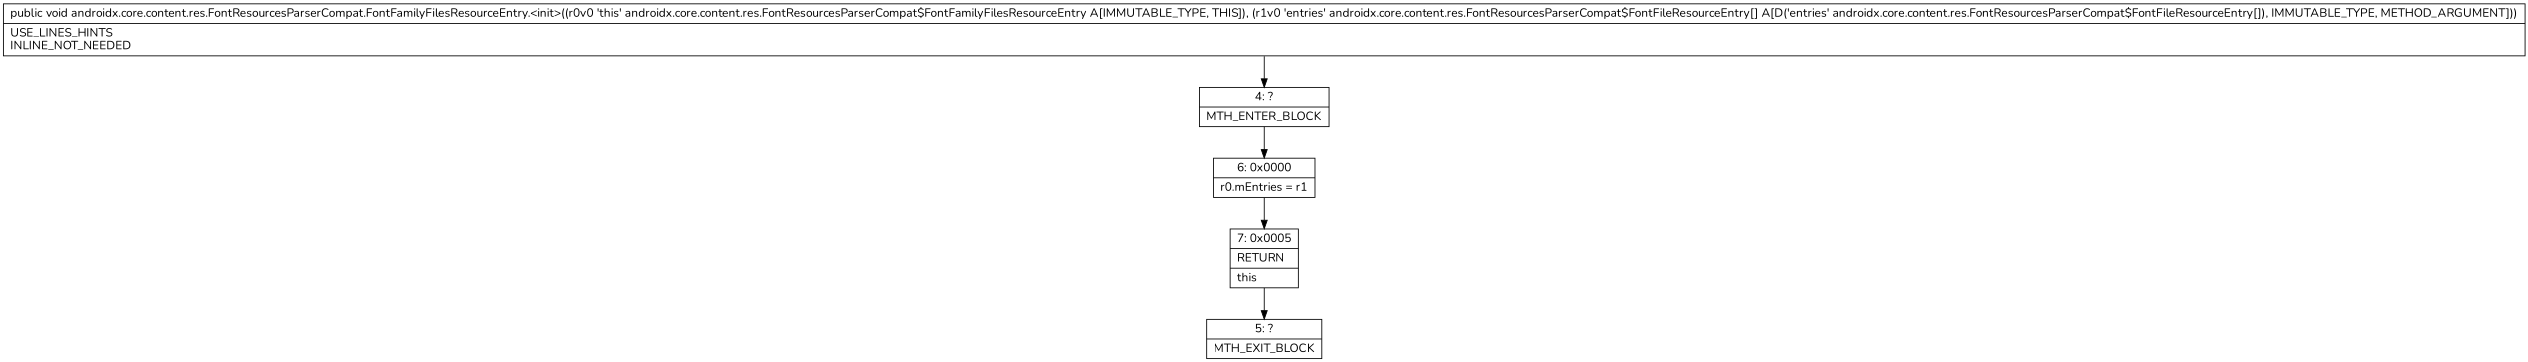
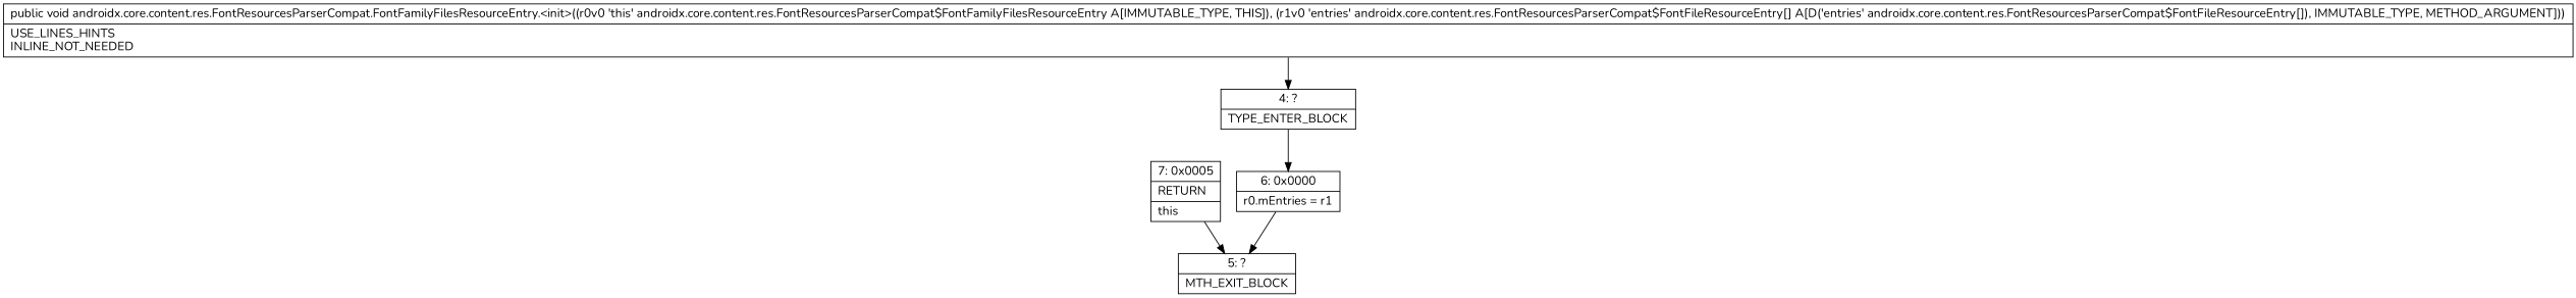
  digraph {
    fontname=Nunito
    node [fontname=Nunito shape=record]
    edge [fontname=Nunito]
-   n1 [label="{4\:\ ?|MTH_ENTER_BLOCK\l}"]
+   n1 [label="{4\:\ ?|TYPE_ENTER_BLOCK\l}"]
    n2 [label="{6\:\ 0x0000|r0.mEntries = r1\l}"]
    n3 [label="{7\:\ 0x0005|RETURN\l|this\l}"]
    n4 [label="{5\:\ ?|MTH_EXIT_BLOCK\l}"]
    n5 [label="{public void androidx.core.content.res.FontResourcesParserCompat.FontFamilyFilesResourceEntry.\<init\>((r0v0 'this' androidx.core.content.res.FontResourcesParserCompat$FontFamilyFilesResourceEntry A[IMMUTABLE_TYPE, THIS]), (r1v0 'entries' androidx.core.content.res.FontResourcesParserCompat$FontFileResourceEntry[] A[D('entries' androidx.core.content.res.FontResourcesParserCompat$FontFileResourceEntry[]), IMMUTABLE_TYPE, METHOD_ARGUMENT]))  | USE_LINES_HINTS\lINLINE_NOT_NEEDED\l}"]
    n1 -> n2
-   n2 -> n3
+   n2 -> n4
    n3 -> n4
    n5 -> n1
  }
